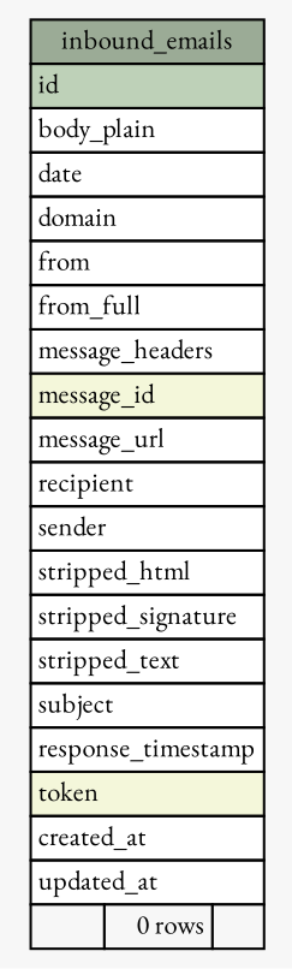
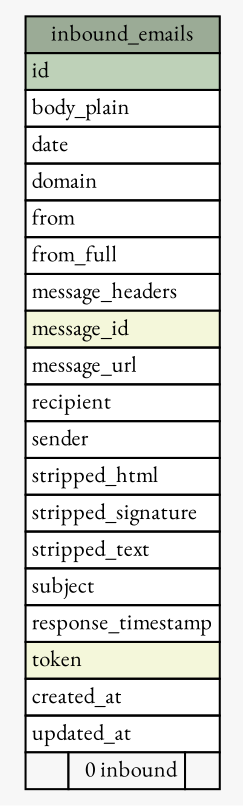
  digraph {
    bgcolor="#f7f7f7"
    fontname="EB Garamond"
    fontsize=11
    nodesep=0.18
    rankdir=RL
    ranksep=0.46
-   n1 [fontname="EB Garamond" fontsize=11 label=<     <TABLE BORDER="0" CELLBORDER="1" CELLSPACING="0" BGCOLOR="#ffffff">       <TR><TD COLSPAN="3" BGCOLOR="#9bab96" ALIGN="CENTER">inbound_emails</TD></TR>       <TR><TD PORT="id" COLSPAN="3" BGCOLOR="#bed1b8" ALIGN="LEFT">id</TD></TR>       <TR><TD PORT="body_plain" COLSPAN="3" ALIGN="LEFT">body_plain</TD></TR>       <TR><TD PORT="date" COLSPAN="3" ALIGN="LEFT">date</TD></TR>       <TR><TD PORT="domain" COLSPAN="3" ALIGN="LEFT">domain</TD></TR>       <TR><TD PORT="from" COLSPAN="3" ALIGN="LEFT">from</TD></TR>       <TR><TD PORT="from_full" COLSPAN="3" ALIGN="LEFT">from_full</TD></TR>       <TR><TD PORT="message_headers" COLSPAN="3" ALIGN="LEFT">message_headers</TD></TR>       <TR><TD PORT="message_id" COLSPAN="3" BGCOLOR="#f4f7da" ALIGN="LEFT">message_id</TD></TR>       <TR><TD PORT="message_url" COLSPAN="3" ALIGN="LEFT">message_url</TD></TR>       <TR><TD PORT="recipient" COLSPAN="3" ALIGN="LEFT">recipient</TD></TR>       <TR><TD PORT="sender" COLSPAN="3" ALIGN="LEFT">sender</TD></TR>       <TR><TD PORT="stripped_html" COLSPAN="3" ALIGN="LEFT">stripped_html</TD></TR>       <TR><TD PORT="stripped_signature" COLSPAN="3" ALIGN="LEFT">stripped_signature</TD></TR>       <TR><TD PORT="stripped_text" COLSPAN="3" ALIGN="LEFT">stripped_text</TD></TR>       <TR><TD PORT="subject" COLSPAN="3" ALIGN="LEFT">subject</TD></TR>       <TR><TD PORT="response_timestamp" COLSPAN="3" ALIGN="LEFT">response_timestamp</TD></TR>       <TR><TD PORT="token" COLSPAN="3" BGCOLOR="#f4f7da" ALIGN="LEFT">token</TD></TR>       <TR><TD PORT="created_at" COLSPAN="3" ALIGN="LEFT">created_at</TD></TR>       <TR><TD PORT="updated_at" COLSPAN="3" ALIGN="LEFT">updated_at</TD></TR>       <TR><TD ALIGN="LEFT" BGCOLOR="#f7f7f7">  </TD><TD ALIGN="RIGHT" BGCOLOR="#f7f7f7">0 rows</TD><TD ALIGN="RIGHT" BGCOLOR="#f7f7f7">  </TD></TR>     </TABLE>> shape=plaintext]
+   n1 [fontname="EB Garamond" fontsize=11 label=<     <TABLE BORDER="0" CELLBORDER="1" CELLSPACING="0" BGCOLOR="#ffffff">       <TR><TD COLSPAN="3" BGCOLOR="#9bab96" ALIGN="CENTER">inbound_emails</TD></TR>       <TR><TD PORT="id" COLSPAN="3" BGCOLOR="#bed1b8" ALIGN="LEFT">id</TD></TR>       <TR><TD PORT="body_plain" COLSPAN="3" ALIGN="LEFT">body_plain</TD></TR>       <TR><TD PORT="date" COLSPAN="3" ALIGN="LEFT">date</TD></TR>       <TR><TD PORT="domain" COLSPAN="3" ALIGN="LEFT">domain</TD></TR>       <TR><TD PORT="from" COLSPAN="3" ALIGN="LEFT">from</TD></TR>       <TR><TD PORT="from_full" COLSPAN="3" ALIGN="LEFT">from_full</TD></TR>       <TR><TD PORT="message_headers" COLSPAN="3" ALIGN="LEFT">message_headers</TD></TR>       <TR><TD PORT="message_id" COLSPAN="3" BGCOLOR="#f4f7da" ALIGN="LEFT">message_id</TD></TR>       <TR><TD PORT="message_url" COLSPAN="3" ALIGN="LEFT">message_url</TD></TR>       <TR><TD PORT="recipient" COLSPAN="3" ALIGN="LEFT">recipient</TD></TR>       <TR><TD PORT="sender" COLSPAN="3" ALIGN="LEFT">sender</TD></TR>       <TR><TD PORT="stripped_html" COLSPAN="3" ALIGN="LEFT">stripped_html</TD></TR>       <TR><TD PORT="stripped_signature" COLSPAN="3" ALIGN="LEFT">stripped_signature</TD></TR>       <TR><TD PORT="stripped_text" COLSPAN="3" ALIGN="LEFT">stripped_text</TD></TR>       <TR><TD PORT="subject" COLSPAN="3" ALIGN="LEFT">subject</TD></TR>       <TR><TD PORT="response_timestamp" COLSPAN="3" ALIGN="LEFT">response_timestamp</TD></TR>       <TR><TD PORT="token" COLSPAN="3" BGCOLOR="#f4f7da" ALIGN="LEFT">token</TD></TR>       <TR><TD PORT="created_at" COLSPAN="3" ALIGN="LEFT">created_at</TD></TR>       <TR><TD PORT="updated_at" COLSPAN="3" ALIGN="LEFT">updated_at</TD></TR>       <TR><TD ALIGN="LEFT" BGCOLOR="#f7f7f7">  </TD><TD ALIGN="RIGHT" BGCOLOR="#f7f7f7">0 inbound</TD><TD ALIGN="RIGHT" BGCOLOR="#f7f7f7">  </TD></TR>     </TABLE>> shape=plaintext]
  }
